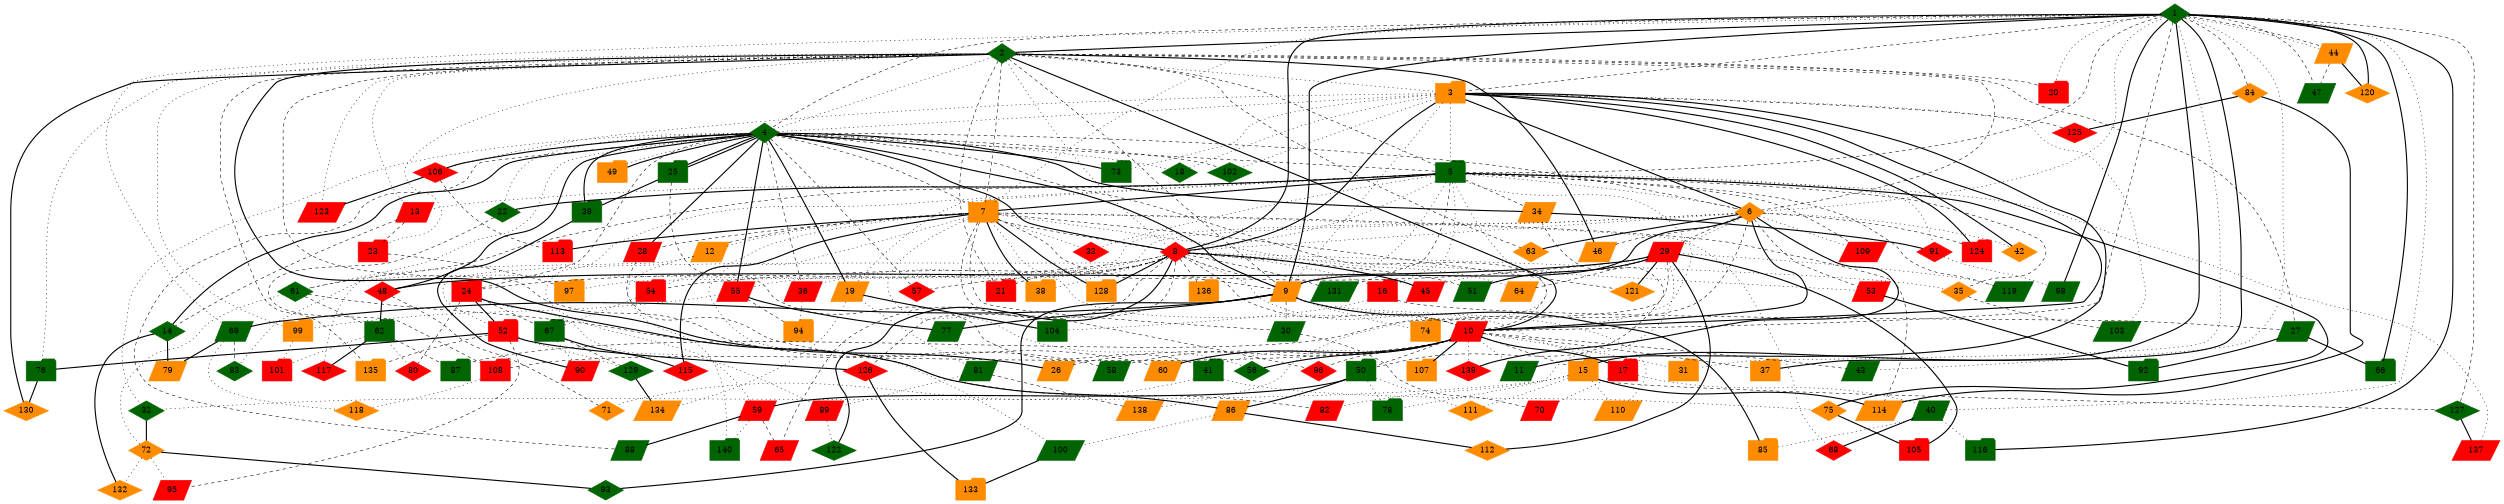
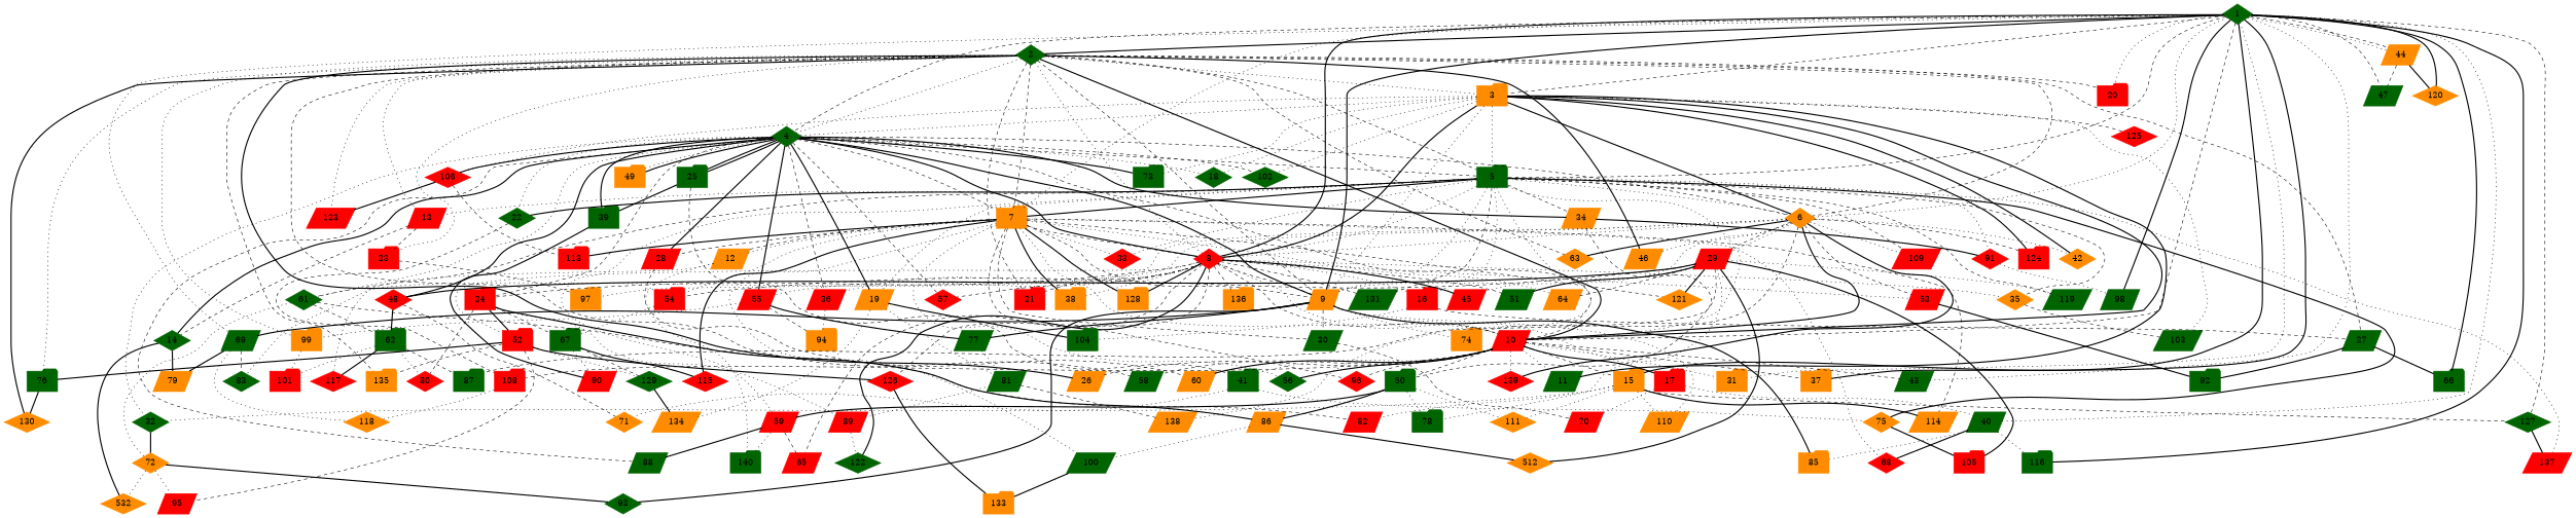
  graph {
    node [color=darkgreen shape=parallelogram style=filled]
    edge [style=dotted]
    1 [shape=diamond]
    2 [shape=diamond]
    3 [color=darkorange shape=folder]
    4 [shape=diamond]
    5 [shape=folder]
    6 [color=darkorange shape=diamond]
    7 [color=darkorange shape=folder]
    8 [color=red shape=diamond]
    9 [color=darkorange]
    10 [color=red]
    15 [color=darkorange shape=folder]
    20 [color=red shape=folder]
    31 [color=darkorange shape=folder]
    37 [color=darkorange shape=folder]
    40
    43
    44 [color=darkorange]
    47
    66 [shape=folder]
    69
-   84 [color=darkorange shape=diamond]
    98
    116 [shape=folder]
    120 [color=darkorange shape=diamond]
    127 [shape=diamond]
    13 [color=red]
    21 [color=red shape=folder]
    23 [color=red shape=folder]
    26 [color=darkorange]
    27
    46 [color=darkorange]
    58
    63 [color=darkorange shape=diamond]
    76 [shape=folder]
    99 [color=darkorange shape=folder]
    123 [color=red]
    130 [color=darkorange shape=diamond]
    135 [color=darkorange shape=folder]
    11
    18 [shape=diamond]
    42 [color=darkorange shape=diamond]
    73 [shape=folder]
    102 [shape=diamond]
    103
    106 [color=red shape=diamond]
    124 [color=red shape=folder]
    125 [color=red shape=diamond]
    14 [shape=diamond]
    19 [color=darkorange]
    22 [shape=diamond]
    24 [color=red shape=folder]
    25 [shape=folder]
    28 [color=red]
    32 [shape=diamond]
    34 [color=darkorange]
    36 [color=red]
    39 [shape=folder]
    48 [color=red shape=diamond]
    49 [color=darkorange shape=folder]
    55 [color=red]
    57 [color=red shape=diamond]
    61 [shape=diamond]
    88
    16 [color=red shape=folder]
    33 [color=red shape=diamond]
    35 [color=darkorange shape=diamond]
    59 [color=red]
    75 [color=darkorange shape=diamond]
    91 [color=red shape=diamond]
    109 [color=red]
    119
    131
    137 [color=red]
    138 [color=darkorange]
    29 [color=red]
    53 [color=red]
    74 [color=darkorange shape=folder]
    83 [shape=diamond]
    97 [color=darkorange shape=folder]
    139 [color=red shape=diamond]
    12 [color=darkorange]
    30
    38 [color=darkorange shape=folder]
    54 [color=red shape=folder]
    56 [shape=diamond]
    64 [color=darkorange]
    68 [color=red shape=diamond]
    96 [color=red shape=diamond]
    100
    113 [color=red shape=folder]
    114 [color=darkorange]
    115 [color=red shape=diamond]
    121 [color=darkorange shape=diamond]
    128 [color=darkorange shape=folder]
    136 [color=darkorange shape=folder]
    17 [color=red shape=folder]
    45 [color=red]
    51
    52 [color=red shape=folder]
    65 [color=red]
    122 [shape=diamond]
    126 [color=red shape=diamond]
    77
    85 [color=darkorange shape=folder]
    93 [shape=diamond]
    110 [color=darkorange]
    41 [shape=folder]
    50 [shape=folder]
    60 [color=darkorange]
-   107 [color=darkorange shape=folder]
    108 [color=red shape=folder]
    82 [color=red]
    111 [color=darkorange shape=diamond]
    79 [color=darkorange]
    118 [color=darkorange shape=diamond]
    92 [shape=folder]
    101 [color=red shape=folder]
-   132 [color=darkorange shape=diamond]
+   132 [color=darkorange shape=diamond label=532]
    104 [shape=folder]
    81
    134 [color=darkorange]
    67 [shape=folder]
    80 [color=red shape=diamond]
    86 [color=darkorange]
    89 [color=red]
    72 [color=darkorange shape=diamond]
    94 [color=darkorange shape=folder]
    90 [color=red]
    71 [color=darkorange shape=diamond]
    62 [shape=folder]
    140 [shape=folder]
    105 [color=red shape=folder]
    78 [shape=folder]
    87 [shape=folder]
-   112 [color=darkorange shape=diamond]
+   112 [color=darkorange shape=diamond label=512]
    117 [color=red shape=diamond]
    70 [color=red]
    133 [color=darkorange shape=folder]
    95 [color=red]
    129 [shape=diamond]
    1 -- 2 [style=bold]
    1 -- 3 [style=dashed]
    1 -- 4 [style=dashed]
    1 -- 5 [style=dashed]
    1 -- 6
    1 -- 7
    1 -- 8 [style=bold]
    1 -- 9 [style=bold]
    1 -- 10 [style=dashed]
    1 -- 15 [style=bold]
    1 -- 20
    1 -- 31
    1 -- 37 [style=bold]
    1 -- 40
    1 -- 43
    1 -- 44
    1 -- 44 [style=dashed]
    1 -- 47 [style=dashed]
    1 -- 66 [style=bold]
    1 -- 69
-   1 -- 84 [style=dashed]
    1 -- 98 [style=bold]
    1 -- 116 [style=bold]
    1 -- 120 [style=bold]
    1 -- 127 [style=dashed]
    2 -- 3
    2 -- 4
    2 -- 5 [style=dashed]
    2 -- 6 [style=dashed]
    2 -- 7 [style=dashed]
    2 -- 8
    2 -- 9 [style=dashed]
    2 -- 10 [style=bold]
    2 -- 20 [style=dashed]
    2 -- 13
    2 -- 21 [style=dashed]
    2 -- 23
    2 -- 26 [style=bold]
    2 -- 27 [style=dashed]
    2 -- 46 [style=bold]
    2 -- 58 [style=dashed]
    2 -- 63 [style=dashed]
    2 -- 76
    2 -- 99
    2 -- 123
    2 -- 130 [style=bold]
    2 -- 135 [style=dashed]
    3 -- 4
    3 -- 5
    3 -- 6 [style=bold]
    3 -- 8 [style=bold]
    3 -- 9
    3 -- 10 [style=bold]
    3 -- 11 [style=bold]
    3 -- 18
    3 -- 42 [style=bold]
    3 -- 73
    3 -- 102
    3 -- 103
    3 -- 106
    3 -- 124 [style=bold]
    3 -- 125 [style=dashed]
    4 -- 5 [style=dashed]
    4 -- 6 [style=dashed]
    4 -- 7 [style=dashed]
    4 -- 8 [style=bold]
    4 -- 9 [style=bold]
    4 -- 10 [style=dashed]
    4 -- 18
    4 -- 73 [style=bold]
    4 -- 102 [style=dashed]
    4 -- 106 [style=bold]
    4 -- 14 [style=bold]
    4 -- 19 [style=bold]
    4 -- 22
    4 -- 24 [style=dashed]
    4 -- 25 [style=bold]
    4 -- 25 [style=bold]
    4 -- 28 [style=bold]
    4 -- 32
    4 -- 34 [style=bold]
    4 -- 36 [style=dashed]
    4 -- 39 [style=bold]
    4 -- 48 [style=bold]
    4 -- 49
    4 -- 49 [style=bold]
    4 -- 55 [style=bold]
    4 -- 57 [style=dashed]
    4 -- 61
    4 -- 88 [style=dashed]
    5 -- 6
    5 -- 7 [style=bold]
    5 -- 8
    5 -- 9
    5 -- 10
    5 -- 13
    5 -- 19
    5 -- 22 [style=bold]
    5 -- 34 [style=dashed]
    5 -- 61 [style=dashed]
    5 -- 16
    5 -- 33
    5 -- 35 [style=dashed]
    5 -- 59
    5 -- 75 [style=bold]
    5 -- 91
    5 -- 109 [style=dashed]
    5 -- 119 [style=dashed]
    5 -- 131 [style=dashed]
    5 -- 137
    5 -- 138
    6 -- 8
-   6 -- 9 [style=bold]
+   6 -- 9
    6 -- 10 [style=bold]
-   6 -- 46 [style=dashed]
+   6 -- 46
    6 -- 63 [style=bold]
    6 -- 42
    6 -- 124 [style=dashed]
    6 -- 109
    6 -- 29 [style=dashed]
    6 -- 29
    6 -- 53 [style=dashed]
    6 -- 74 [style=dashed]
    6 -- 83
    6 -- 97
    6 -- 139 [style=bold]
    7 -- 8 [style=dashed]
    7 -- 9 [style=dashed]
    7 -- 10
    7 -- 28 [style=dashed]
    7 -- 33
    7 -- 12 [style=dashed]
    7 -- 12
    7 -- 30 [style=dashed]
    7 -- 38 [style=bold]
    7 -- 54
    7 -- 56
    7 -- 64
    7 -- 68
    7 -- 96 [style=dashed]
    7 -- 100
    7 -- 113 [style=bold]
    7 -- 114 [style=dashed]
    7 -- 115 [style=bold]
    7 -- 121 [style=dashed]
    7 -- 128 [style=bold]
    8 -- 9 [style=dashed]
    8 -- 10 [style=dashed]
    8 -- 21 [style=dashed]
    8 -- 24 [style=dashed]
    8 -- 36
    8 -- 55
    8 -- 57 [style=dashed]
    8 -- 16
    8 -- 35
    8 -- 131 [style=dashed]
    8 -- 53
    8 -- 38
    8 -- 128 [style=bold]
    8 -- 136 [style=dashed]
    8 -- 17
    8 -- 45 [style=bold]
    8 -- 51 [style=dashed]
    8 -- 52
    8 -- 65 [style=dashed]
    8 -- 122 [style=bold]
    8 -- 126 [style=dashed]
    9 -- 10
    9 -- 69 [style=bold]
    9 -- 74
    9 -- 30 [style=dashed]
    9 -- 77 [style=bold]
    9 -- 85 [style=bold]
    9 -- 93 [style=bold]
    9 -- 110
    10 -- 15 [style=dashed]
    10 -- 31
    10 -- 37 [style=dashed]
    10 -- 43 [style=dashed]
    10 -- 26 [style=dashed]
    10 -- 58 [style=dashed]
    10 -- 11
    10 -- 139
    10 -- 56 [style=bold]
    10 -- 96 [style=dashed]
    10 -- 17 [style=bold]
    10 -- 41
    10 -- 50 [style=dashed]
    10 -- 60 [style=bold]
-   10 -- 107 [style=bold]
    10 -- 108 [style=dashed]
    15 -- 127 [style=dashed]
    15 -- 32
    15 -- 114 [style=bold]
    15 -- 110
    15 -- 82
    15 -- 111
    40 -- 116
    40 -- 68 [style=bold]
    40 -- 85
    44 -- 47 [style=dashed]
    44 -- 120 [style=bold]
    69 -- 83 [style=dashed]
    69 -- 79 [style=bold]
    69 -- 118
-   84 -- 125 [style=bold]
-   84 -- 114 [style=bold]
    127 -- 137 [style=bold]
    13 -- 23 [style=dashed]
    13 -- 14 [style=dashed]
    23 -- 97 [style=dashed]
    27 -- 66 [style=bold]
    27 -- 92 [style=bold]
    76 -- 130 [style=bold]
    99 -- 101
    106 -- 123 [style=bold]
    106 -- 113 [style=dashed]
    14 -- 79 [style=bold]
    14 -- 132 [style=bold]
    19 -- 104 [style=bold]
    19 -- 81
    19 -- 134
    22 -- 108 [style=dashed]
    24 -- 52 [style=bold]
    24 -- 67 [style=dashed]
    24 -- 80 [style=dashed]
    24 -- 86 [style=bold]
    24 -- 89
    25 -- 39 [style=bold]
    25 -- 41 [style=dashed]
    28 -- 60 [style=dashed]
    32 -- 72 [style=bold]
    34 -- 91 [style=bold]
    34 -- 50 [style=dashed]
    36 -- 94
    39 -- 90 [style=bold]
    48 -- 71 [style=dashed]
    48 -- 62 [style=bold]
    55 -- 99
    55 -- 77 [style=bold]
    55 -- 94 [style=dashed]
    61 -- 82 [style=dashed]
    61 -- 72
    61 -- 62 [style=dashed]
    16 -- 27 [style=dashed]
    16 -- 104
    35 -- 103 [style=dashed]
    59 -- 88 [style=bold]
    59 -- 65 [style=dashed]
    59 -- 140
    75 -- 105 [style=bold]
    91 -- 98
    29 -- 48 [style=bold]
    29 -- 119
    29 -- 54 [style=dashed]
    29 -- 64 [style=dashed]
    29 -- 121 [style=bold]
    29 -- 45
    29 -- 51 [style=bold]
    29 -- 105 [style=bold]
    29 -- 78
    29 -- 87 [style=dashed]
    29 -- 112 [style=bold]
    53 -- 92 [style=bold]
    12 -- 140
    12 -- 117
    30 -- 70 [style=dashed]
    54 -- 67
    100 -- 133 [style=bold]
    17 -- 40
    17 -- 70
    52 -- 76 [style=bold]
    52 -- 135 [style=dashed]
    52 -- 126 [style=bold]
    52 -- 95 [style=dashed]
    52 -- 129
    126 -- 133 [style=bold]
    77 -- 81
    41 -- 75
    41 -- 71
    50 -- 59 [style=bold]
    50 -- 111
    50 -- 86 [style=bold]
    50 -- 78
    108 -- 118
    81 -- 138 [style=dashed]
    81 -- 89
    67 -- 115 [style=bold]
    67 -- 90
    67 -- 129 [style=dashed]
    86 -- 100
    86 -- 112 [style=bold]
    89 -- 122
    72 -- 93 [style=bold]
    72 -- 132
    72 -- 95
    62 -- 101
    62 -- 80
    62 -- 87 [style=dashed]
    62 -- 117 [style=bold]
    129 -- 134 [style=bold]
  }
